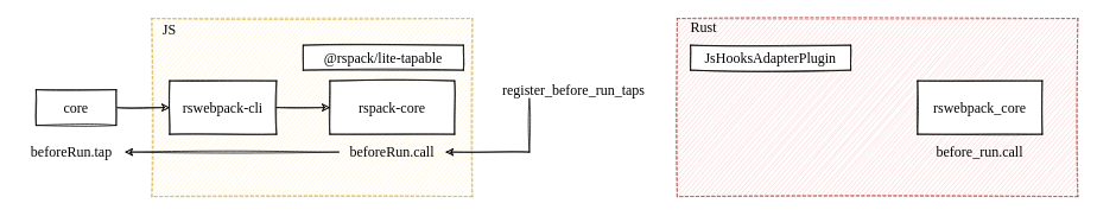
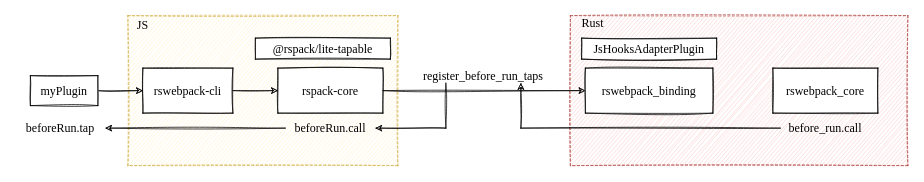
  <mxCell id="0" />
  <mxCell id="1" parent="0" />
  <mxCell id="2" value="" style="rounded=0;whiteSpace=wrap;html=1;sketch=1;fontFamily=Monoca;fontSize=16;fillColor=#f8cecc;dashed=1;strokeColor=#b85450;" vertex="1" parent="1"><mxGeometry x="760" y="20" width="450" height="200" as="geometry" /></mxCell>
  <mxCell id="3" value="" style="rounded=0;whiteSpace=wrap;html=1;sketch=1;fontFamily=Monoca;fontSize=16;fillColor=#fff2cc;dashed=1;strokeColor=#d6b656;" vertex="1" parent="1"><mxGeometry x="170" y="20" width="360" height="200" as="geometry" /></mxCell>
  <mxCell id="4" style="edgeStyle=orthogonalEdgeStyle;rounded=0;orthogonalLoop=1;jettySize=auto;html=1;exitX=1;exitY=0.5;exitDx=0;exitDy=0;entryX=0;entryY=0.5;entryDx=0;entryDy=0;fontFamily=Monoca;fontSize=16;sketch=1;" edge="1" parent="1" source="5" target="7"><mxGeometry relative="1" as="geometry" /></mxCell>
  <mxCell id="5" value="rswebpack-cli" style="rounded=0;whiteSpace=wrap;html=1;sketch=1;fontFamily=Monoca;fontSize=16;" vertex="1" parent="1"><mxGeometry x="190" y="90" width="120" height="60" as="geometry" /></mxCell>
+ <mxCell id="6" style="edgeStyle=orthogonalEdgeStyle;rounded=0;orthogonalLoop=1;jettySize=auto;html=1;exitX=1;exitY=0.5;exitDx=0;exitDy=0;fontFamily=Monoca;fontSize=16;sketch=1;" edge="1" parent="1" source="7" target="9"><mxGeometry relative="1" as="geometry" /></mxCell>
  <mxCell id="7" value="rspack-core" style="rounded=0;whiteSpace=wrap;html=1;sketch=1;fontFamily=Monoca;fontSize=16;" vertex="1" parent="1"><mxGeometry x="370" y="90" width="140" height="60" as="geometry" /></mxCell>
  <mxCell id="8" value="JS" style="text;html=1;strokeColor=none;fillColor=none;align=center;verticalAlign=middle;whiteSpace=wrap;rounded=0;dashed=1;sketch=1;fontFamily=Monoca;fontSize=16;" vertex="1" parent="1"><mxGeometry x="170" y="22" width="40" height="20" as="geometry" /></mxCell>
+ <mxCell id="9" value="rswebpack_binding" style="rounded=0;whiteSpace=wrap;html=1;sketch=1;fontFamily=Monoca;fontSize=16;" vertex="1" parent="1"><mxGeometry x="780" y="90" width="170" height="60" as="geometry" /></mxCell>
  <mxCell id="10" value="rswebpack_core" style="rounded=0;whiteSpace=wrap;html=1;sketch=1;fontFamily=Monoca;fontSize=16;" vertex="1" parent="1"><mxGeometry x="1030" y="90" width="140" height="60" as="geometry" /></mxCell>
  <mxCell id="11" style="edgeStyle=orthogonalEdgeStyle;rounded=0;orthogonalLoop=1;jettySize=auto;html=1;exitX=1;exitY=0.5;exitDx=0;exitDy=0;entryX=0;entryY=0.5;entryDx=0;entryDy=0;fontFamily=Monoca;fontSize=16;sketch=1;" edge="1" parent="1" source="12" target="5"><mxGeometry relative="1" as="geometry" /></mxCell>
- <mxCell id="12" value="core" style="rounded=0;whiteSpace=wrap;html=1;sketch=1;fontFamily=Monoca;fontSize=16;" vertex="1" parent="1"><mxGeometry x="40" y="100" width="90" height="40" as="geometry" /></mxCell>
+ <mxCell id="12" value="myPlugin" style="rounded=0;whiteSpace=wrap;html=1;sketch=1;fontFamily=Monoca;fontSize=16;" vertex="1" parent="1"><mxGeometry x="40" y="100" width="90" height="40" as="geometry" /></mxCell>
  <mxCell id="13" value="beforeRun.tap" style="text;html=1;strokeColor=none;fillColor=none;align=center;verticalAlign=middle;whiteSpace=wrap;rounded=0;sketch=1;fontFamily=Monoca;fontSize=16;" vertex="1" parent="1"><mxGeometry x="20" y="160" width="120" height="20" as="geometry" /></mxCell>
  <mxCell id="14" value="@rspack/lite-tapable" style="rounded=0;whiteSpace=wrap;html=1;sketch=1;fontFamily=Monoca;fontSize=16;" vertex="1" parent="1"><mxGeometry x="340" y="50" width="180" height="28" as="geometry" /></mxCell>
  <mxCell id="15" style="edgeStyle=orthogonalEdgeStyle;rounded=0;orthogonalLoop=1;jettySize=auto;html=1;exitX=0;exitY=0.5;exitDx=0;exitDy=0;fontFamily=Monoca;fontSize=16;sketch=1;" edge="1" parent="1" source="16" target="13"><mxGeometry relative="1" as="geometry"><mxPoint x="140" y="170" as="targetPoint" /></mxGeometry></mxCell>
  <mxCell id="16" value="beforeRun.call" style="text;html=1;strokeColor=none;fillColor=none;align=center;verticalAlign=middle;whiteSpace=wrap;rounded=0;sketch=1;fontFamily=Monoca;fontSize=16;" vertex="1" parent="1"><mxGeometry x="380" y="160" width="120" height="20" as="geometry" /></mxCell>
  <mxCell id="17" style="edgeStyle=orthogonalEdgeStyle;rounded=0;sketch=1;orthogonalLoop=1;jettySize=auto;html=1;exitX=0.25;exitY=1;exitDx=0;exitDy=0;entryX=1;entryY=0.5;entryDx=0;entryDy=0;fontFamily=Monoca;fontSize=16;" edge="1" parent="1" source="18" target="16"><mxGeometry relative="1" as="geometry" /></mxCell>
  <mxCell id="18" value="register_before_run_taps" style="text;html=1;strokeColor=none;fillColor=none;align=center;verticalAlign=middle;whiteSpace=wrap;rounded=0;sketch=1;fontFamily=Monoca;fontSize=16;" vertex="1" parent="1"><mxGeometry x="544" y="90" width="200" height="20" as="geometry" /></mxCell>
+ <mxCell id="19" style="edgeStyle=orthogonalEdgeStyle;rounded=0;orthogonalLoop=1;jettySize=auto;html=1;fontFamily=Monoca;fontSize=16;sketch=1;entryX=0.75;entryY=1;entryDx=0;entryDy=0;" edge="1" parent="1" source="20" target="18"><mxGeometry relative="1" as="geometry"><Array as="points"><mxPoint x="694" y="170" /></Array></mxGeometry></mxCell>
  <mxCell id="20" value="before_run.call" style="text;html=1;strokeColor=none;fillColor=none;align=center;verticalAlign=middle;whiteSpace=wrap;rounded=0;sketch=1;fontFamily=Monoca;fontSize=16;" vertex="1" parent="1"><mxGeometry x="1040" y="160" width="120" height="20" as="geometry" /></mxCell>
  <mxCell id="21" value="JsHooksAdapterPlugin" style="rounded=0;whiteSpace=wrap;html=1;sketch=1;fontFamily=Monoca;fontSize=16;" vertex="1" parent="1"><mxGeometry x="775" y="50" width="180" height="28" as="geometry" /></mxCell>
  <mxCell id="22" value="Rust" style="text;html=1;strokeColor=none;fillColor=none;align=center;verticalAlign=middle;whiteSpace=wrap;rounded=0;dashed=1;sketch=1;fontFamily=Monoca;fontSize=16;" vertex="1" parent="1"><mxGeometry x="770" y="20" width="40" height="20" as="geometry" /></mxCell>
